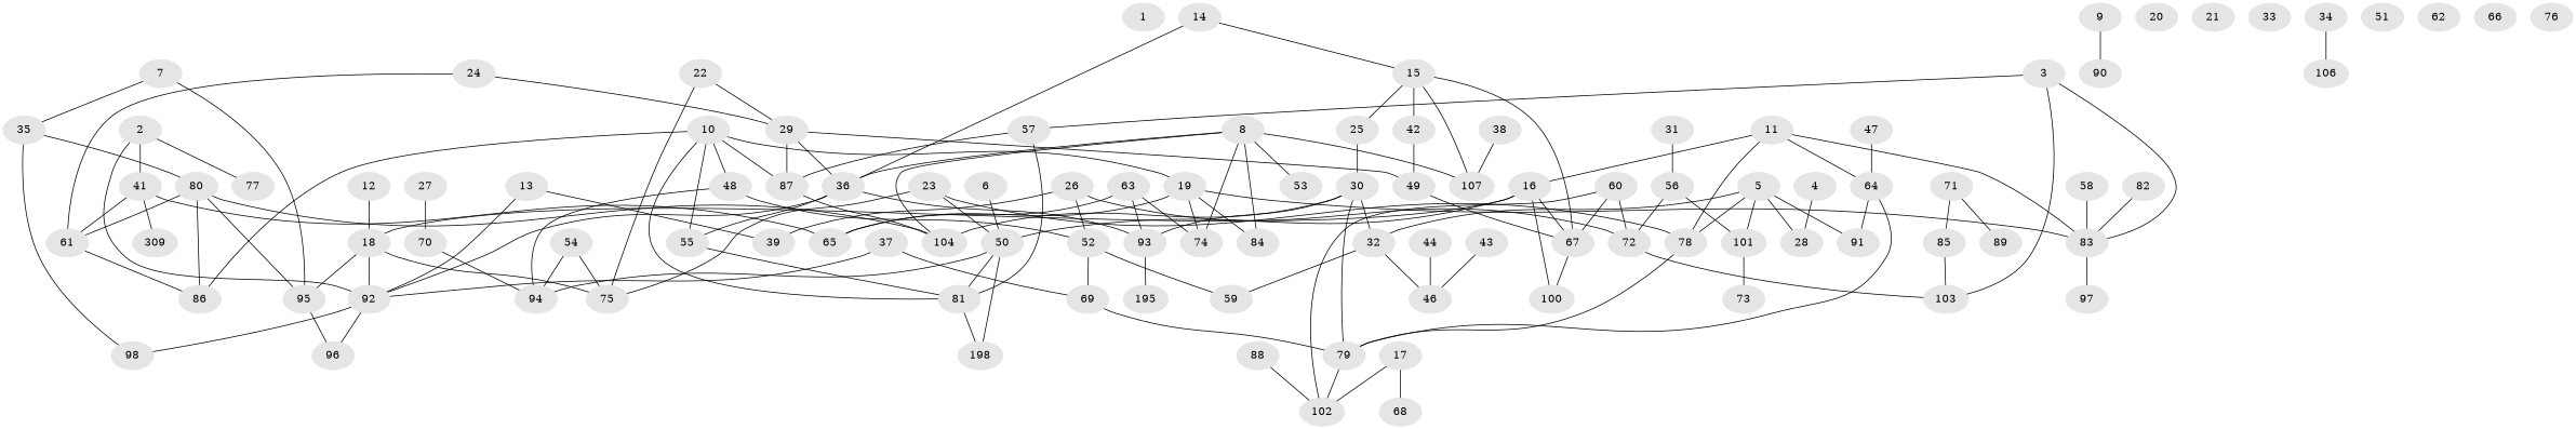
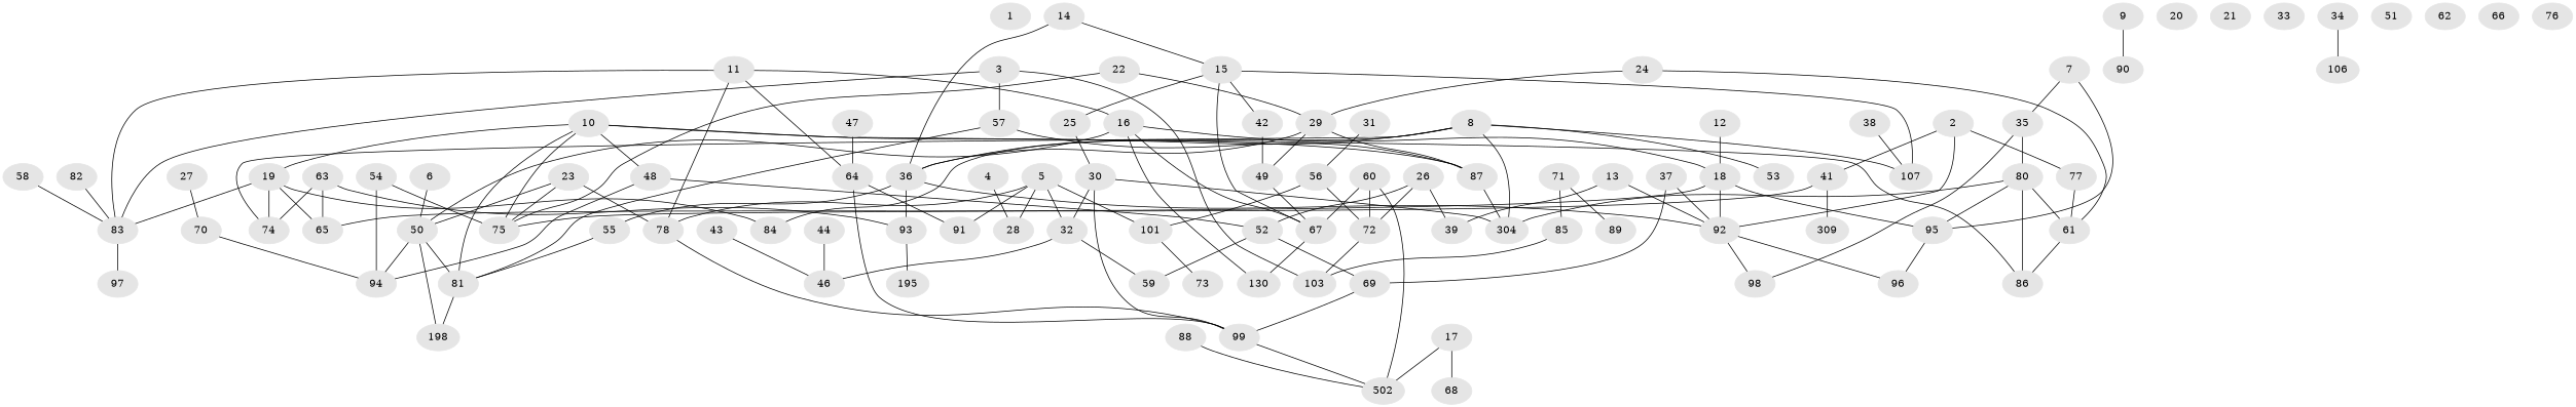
  graph {
    node [color=gray90 style=filled]
    1
    2
    41
    77
    92
    61
    65
    n8 [label=309]
    98
    96
    3
    57
    103
    83
    81
    87
    58
    4
    28
    5
    32
    78
    91
    101
    46
    59
-   79
+   79 [label=99]
    73
    6
    50
    94
    n32 [label=198]
    7
    35
    95
    80
    8
    36
    53
    74
    84
-   104
+   104 [label=304]
    107
    55
    93
    9
    90
    10
    19
    48
    86
    52
    11
    16
    64
    18
    67
-   100
+   100 [label=130]
    97
    12
    75
    13
    39
    14
    15
    25
    42
    30
    49
    17
    68
-   102
+   102 [label=502]
    20
    21
    22
    29
    23
    24
    26
    72
    69
    27
    70
    n84 [label=195]
    31
    56
    44
    33
    34
    106
    37
    38
    43
    47
    51
    54
    60
    62
    63
    66
    71
    85
    89
    76
    82
    88
    2 -- 41
    2 -- 77
    2 -- 92
-   41 -- 61
+   77 -- 61
    41 -- 65
    41 -- n8
    92 -- 98
    92 -- 96
    61 -- 86
    3 -- 57
    3 -- 103
    3 -- 83
    57 -- 81
    57 -- 87
    83 -- 97
    81 -- n32
    87 -- 104
    58 -- 83
    4 -- 28
    5 -- 28
    5 -- 32
    5 -- 78
    5 -- 91
    5 -- 101
    32 -- 46
    32 -- 59
    78 -- 79
    101 -- 73
    79 -- 102
    6 -- 50
    50 -- 81
    50 -- 94
    50 -- n32
    7 -- 35
    7 -- 95
    35 -- 98
    35 -- 80
    95 -- 96
    80 -- 61
    80 -- 95
    80 -- 104
    80 -- 86
    8 -- 36
    8 -- 53
    8 -- 74
    8 -- 84
    8 -- 104
    8 -- 107
    36 -- 92
    36 -- 55
    36 -- 93
    55 -- 81
    93 -- n84
    9 -- 90
    10 -- 81
    10 -- 87
-   10 -- 55
+   10 -- 75
    10 -- 19
    10 -- 48
    10 -- 86
    19 -- 65
    19 -- 83
    19 -- 74
    19 -- 84
    48 -- 94
    48 -- 52
    52 -- 59
    52 -- 69
    11 -- 83
    11 -- 78
    11 -- 16
    11 -- 64
    16 -- 50
    16 -- 18
    16 -- 67
    16 -- 100
    64 -- 91
    64 -- 79
    18 -- 92
    18 -- 95
    18 -- 75
    67 -- 100
    12 -- 18
    13 -- 92
    13 -- 39
    14 -- 36
    14 -- 15
    15 -- 107
    15 -- 67
    15 -- 25
    15 -- 42
    25 -- 30
    42 -- 49
    30 -- 32
    30 -- 79
    30 -- 104
-   30 -- 93
    49 -- 67
    17 -- 68
    17 -- 102
    22 -- 75
    22 -- 29
    29 -- 87
    29 -- 36
    29 -- 49
    23 -- 78
    23 -- 50
    23 -- 75
    24 -- 61
    24 -- 29
    26 -- 52
    26 -- 39
    26 -- 72
    72 -- 103
    69 -- 79
    27 -- 70
    70 -- 94
    31 -- 56
    56 -- 101
    56 -- 72
    44 -- 46
    34 -- 106
    37 -- 92
    37 -- 69
    38 -- 107
    43 -- 46
    47 -- 64
    54 -- 94
    54 -- 75
    60 -- 67
    60 -- 102
    60 -- 72
    63 -- 65
    63 -- 74
    63 -- 93
    71 -- 85
    71 -- 89
    85 -- 103
    82 -- 83
    88 -- 102
  }
